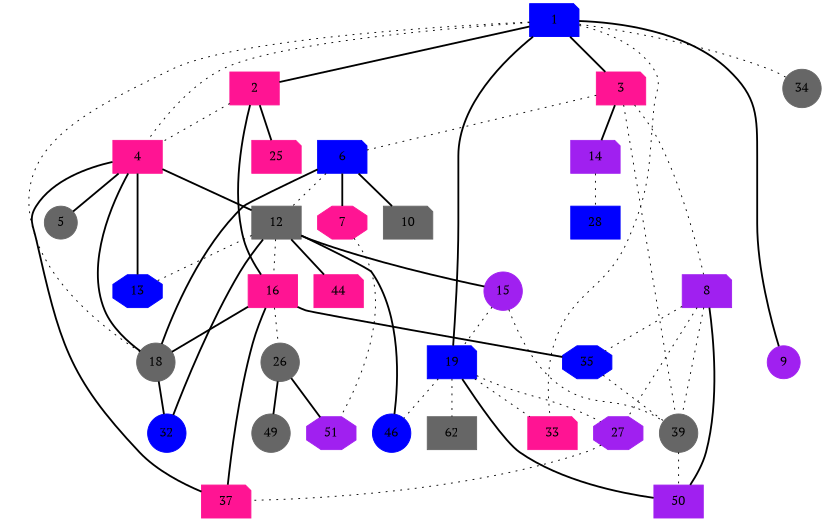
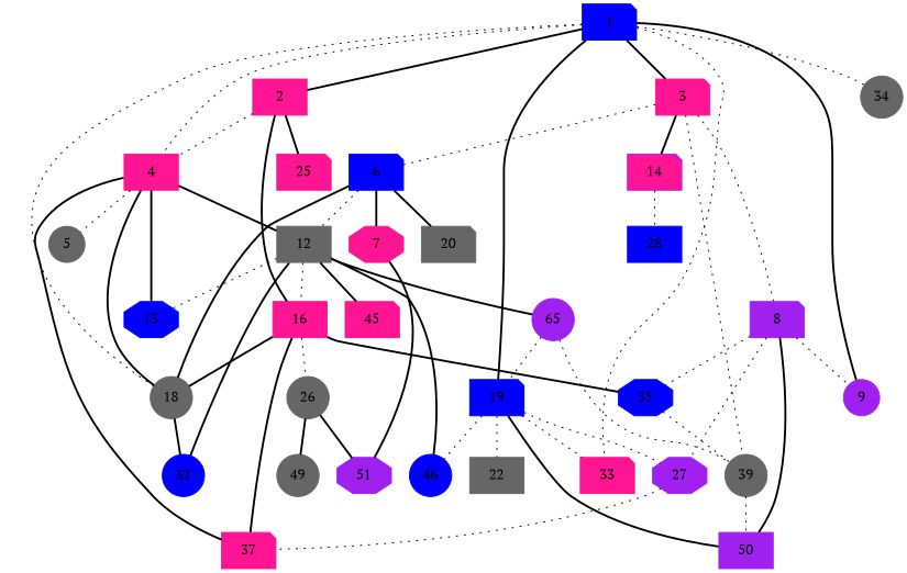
  graph {
    fontname="PT Serif"
    node [color=deeppink fontname="PT Serif" shape=note style=filled]
    edge [fontname="PT Serif" style=dotted]
    1 [color=blue super="+21"]
    2 [shape=box super="+20"]
    3
    4 [shape=box super="+23"]
    9 [color=purple shape=circle super="+11"]
    18 [color=gray40 shape=circle super="+38"]
    19 [color=blue super="+29"]
    33 [super="+45"]
    34 [color=gray40 shape=circle]
    25
    16 [shape=box super="+24"]
    6 [color=blue super="+17"]
    8 [color=purple super="+40"]
-   14 [color=purple super="+41"]
+   14 [color=purple super="+41" fillcolor=deeppink]
    39 [color=gray40 shape=circle super="+47"]
    5 [color=gray40 shape=circle]
    12 [color=gray40 shape=box super="+30"]
    13 [color=blue shape=octagon]
    37 [super="+43"]
    32 [color=blue shape=circle]
    27 [color=purple shape=octagon]
    50 [color=purple shape=box super="+51"]
    46 [color=blue shape=circle super="+53"]
-   22 [color=gray40 shape=box super="+48" label=62]
+   22 [color=gray40 shape=box super="+48"]
    26 [color=gray40 shape=circle super="+42"]
    49 [color=gray40 shape=circle]
    n27 [color=purple label=51 shape=octagon super="+52"]
    7 [shape=octagon]
-   10 [color=gray40]
+   10 [color=gray40 label=20]
    35 [color=blue shape=octagon super="+36"]
    28 [color=blue shape=box]
-   15 [color=purple shape=circle]
-   44
+   15 [color=purple shape=circle label=65]
+   44 [label=45]
    1 -- 2 [style=bold]
    1 -- 3 [style=bold]
    1 -- 4
    1 -- 9 [style=bold]
    1 -- 18
    1 -- 19 [style=bold]
    1 -- 33
    1 -- 34
    2 -- 4
    2 -- 25 [style=bold]
    2 -- 16 [style=bold]
    3 -- 6
    3 -- 8
    3 -- 14 [style=bold]
    3 -- 39 [weight=2]
    4 -- 18 [style=bold]
-   4 -- 5 [style=bold]
+   4 -- 5
    4 -- 12 [style=bold]
    4 -- 13 [style=bold]
    4 -- 37 [style=bold]
    18 -- 32 [style=bold]
    19 -- 33
    19 -- 27
    19 -- 50 [style=bold]
    19 -- 46 [weight=2]
    19 -- 22
    16 -- 18 [style=bold]
    16 -- 37 [style=bold]
    16 -- 26
    16 -- 35 [style=bold]
    6 -- 18 [style=bold]
    6 -- 12
    6 -- 7 [style=bold]
    6 -- 10 [style=bold]
-   8 -- 39
+   8 -- 9
    8 -- 27
    8 -- 50 [style=bold]
    8 -- 35
    14 -- 28
    39 -- 50
    12 -- 16
    12 -- 13
    12 -- 32 [style=bold]
    12 -- 46 [style=bold]
    12 -- 15 [style=bold]
    12 -- 44 [style=bold]
    27 -- 37
    26 -- 49 [style=bold]
    26 -- n27 [style=bold]
-   7 -- n27
+   7 -- n27 [style=bold]
    35 -- 39
    15 -- 19
    15 -- 39
  }
